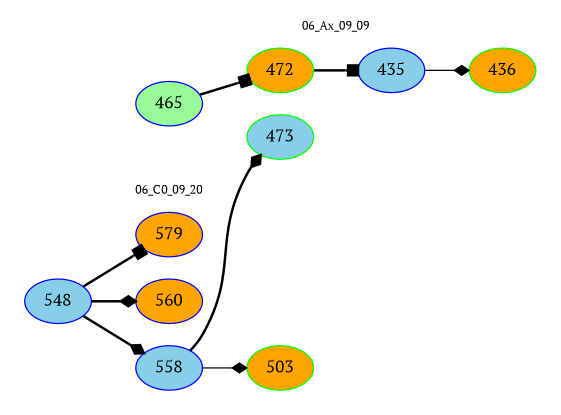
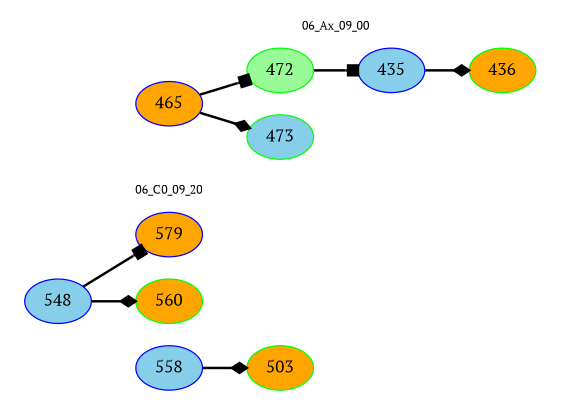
  digraph {
    fontname="PT Serif"
    rankdir=LR
    node [color=blue fillcolor=skyblue fontname="PT Serif" style=filled]
    edge [arrowhead=diamond color=black fontname="PT Serif" style=bold]
-   n1 [fillcolor=palegreen label=465]
+   n1 [fillcolor=orange label=465]
    n2 [label=435]
-   n3 [color=green fillcolor=orange label=472]
+   n3 [color=green fillcolor=palegreen label=472]
    n4 [color=green label=473]
    n5 [color=green fillcolor=orange label=436]
    n6 [label=548]
    n7 [label=558]
-   n8 [fillcolor=orange label=560]
+   n8 [color=green fillcolor=orange label=560]
    n9 [fillcolor=orange label=579]
    n10 [color=green fillcolor=orange label=503]
    subgraph cluster_1 {
      color=white
      fontsize=10
-     label="06_Ax_09_09"
+     label="06_Ax_09_00"
      n1
      n2
      n3
      n4
      n5
    }
    subgraph cluster_2 {
      color=white
      fontsize=10
      label="06_C0_09_20"
      n6
      n7
      n8
      n9
      n10
    }
    n1 -> n3 [arrowhead=box]
-   n7 -> n4
-   n2 -> n5 [style=solid]
+   n1 -> n4
+   n2 -> n5
    n3 -> n2 [arrowhead=box]
-   n6 -> n7
    n6 -> n8
    n6 -> n9 [arrowhead=box]
-   n7 -> n10 [style=solid]
+   n7 -> n10
  }
